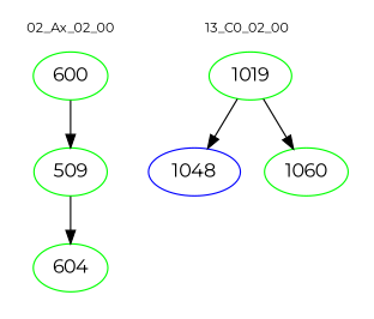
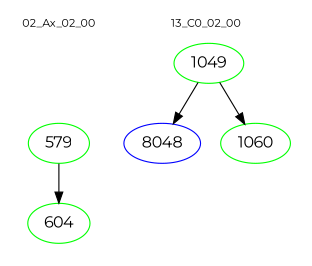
  digraph {
    fontname=Montserrat
    node [color=green fontname=Montserrat]
    edge [color=black fontname=Montserrat]
-   n1 [label=600]
-   n2 [label=509]
+   n2 [label=579]
    n3 [label=604]
-   n4 [label=1019]
-   n5 [color=blue label=1048]
+   n4 [label=1049]
+   n5 [color=blue label=8048]
    n6 [label=1060]
    subgraph cluster_1 {
      color=white
      fontsize=10
      label="02_Ax_02_00"
-     n1
      n2
      n3
    }
    subgraph cluster_2 {
      color=white
      fontsize=10
      label="13_C0_02_00"
      n4
      n5
      n6
    }
-   n1 -> n2
    n2 -> n3
    n4 -> n5
    n4 -> n6
  }
